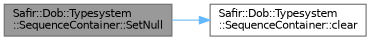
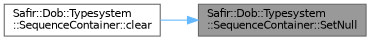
  digraph {
    rankdir=LR
    node [fontname=Helvetica fontsize=10 shape=box style=filled]
    n1 [color=gray40 fillcolor=grey60 fontcolor=black height=0.2 label="Safir::Dob::Typesystem\l::SequenceContainer::SetNull" width=0.4]
    n2 [color=grey40 fillcolor=white height=0.2 label="Safir::Dob::Typesystem\l::SequenceContainer::clear" width=0.4]
-   n1 -> n2 [color=steelblue1 fontname=Helvetica fontsize=10 labelfontname=Helvetica labelfontsize=10 style=solid]
+   n2 -> n1 [color=steelblue1 fontname=Helvetica fontsize=10 labelfontname=Helvetica labelfontsize=10 style=solid]
  }
